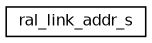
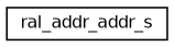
  digraph {
    rankdir=TB
-   n1 [color=black fillcolor=white fontname=Helvetica fontsize=10 height=0.2 label=ral_link_addr_s shape=record style=filled width=0.4]
+   n1 [color=black fillcolor=white fontname=Helvetica fontsize=10 height=0.2 label=ral_addr_addr_s shape=record style=filled width=0.4]
  }
